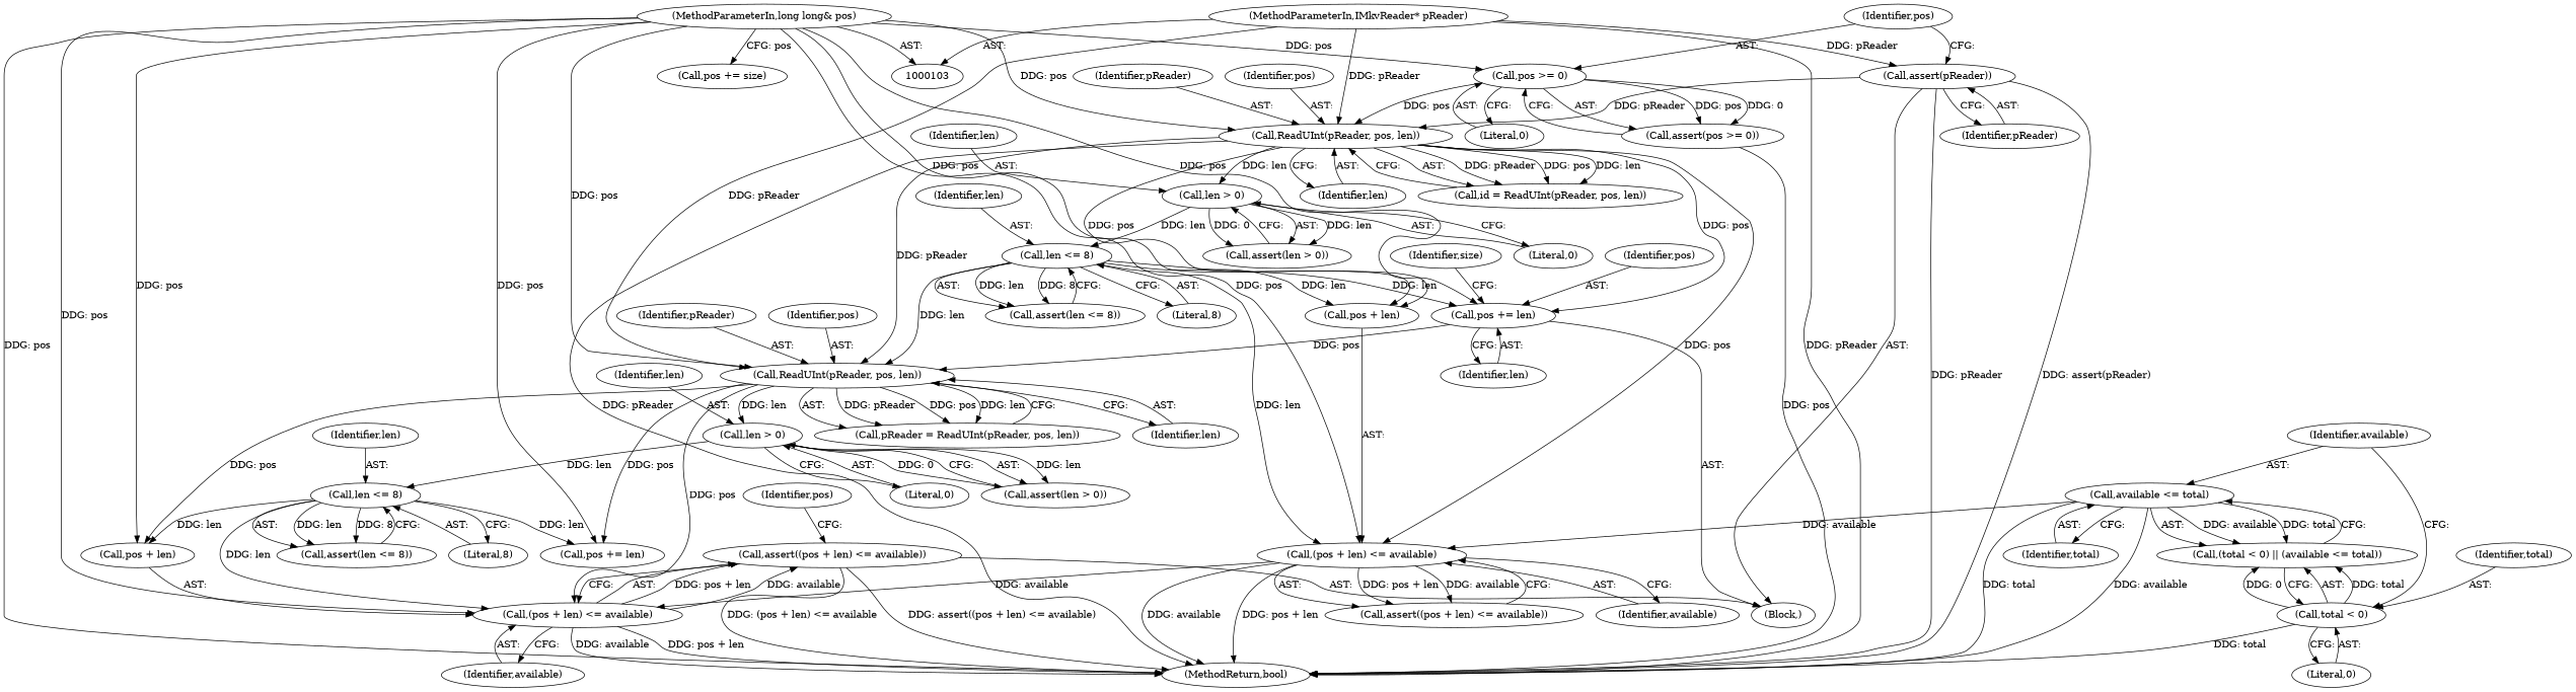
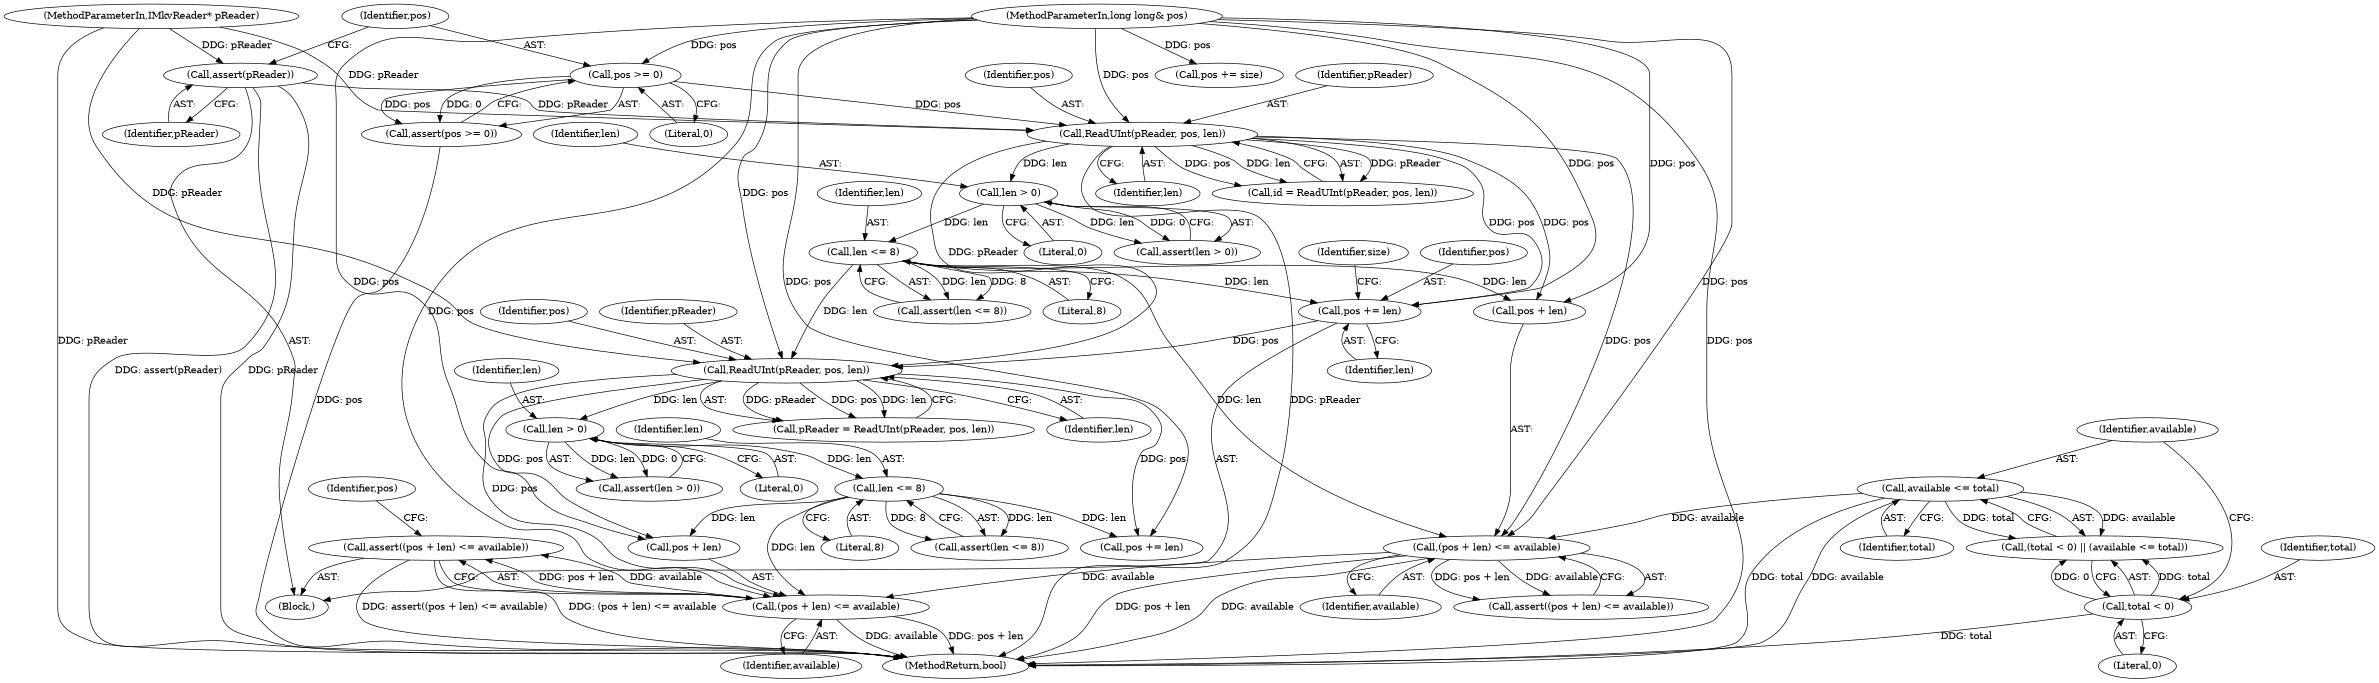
  digraph {
    n1 [label="(Call,assert((pos + len) <= available))"]
    n2 [label="(Call,(pos + len) <= available)"]
    n3 [label="(Block,)"]
    n4 [label="(MethodReturn,bool)"]
    n5 [label="(Identifier,available)"]
    n6 [label="(Call,ReadUInt(pReader, pos, len))"]
    n7 [label="(Call,len > 0)"]
    n8 [label="(Identifier,len)"]
    n9 [label="(Call,pos += len)"]
    n10 [label="(Call,pReader = ReadUInt(pReader, pos, len))"]
    n11 [label="(Call,pos + len)"]
    n12 [label="(Call,len <= 8)"]
    n13 [label="(Call,assert(len > 0))"]
    n14 [label="(Literal,0)"]
    n15 [label="(Call,ReadUInt(pReader, pos, len))"]
    n16 [label="(Call,pos += len)"]
    n17 [label="(Call,len > 0)"]
    n18 [label="(Call,(pos + len) <= available)"]
    n19 [label="(Identifier,len)"]
    n20 [label="(Call,pos + len)"]
    n21 [label="(Call,id = ReadUInt(pReader, pos, len))"]
    n22 [label="(Identifier,len)"]
    n23 [label="(Call,len <= 8)"]
    n24 [label="(Call,assert(len > 0))"]
    n25 [label="(Literal,0)"]
    n26 [label="(Identifier,available)"]
    n27 [label="(Call,assert((pos + len) <= available))"]
    n28 [label="(Call,assert(pReader))"]
    n29 [label="(Identifier,pReader)"]
    n30 [label="(MethodParameterIn,IMkvReader* pReader)"]
-   1000103
    n32 [label="(Call,pos >= 0)"]
    n33 [label="(Call,assert(pos >= 0))"]
    n34 [label="(Literal,0)"]
    n35 [label="(MethodParameterIn,long long& pos)"]
    n36 [label="(Call,pos += size)"]
    n37 [label="(Literal,8)"]
    n38 [label="(Call,assert(len <= 8))"]
    n39 [label="(Literal,8)"]
    n40 [label="(Call,assert(len <= 8))"]
    n41 [label="(Call,available <= total)"]
    n42 [label="(Identifier,total)"]
    n43 [label="(Call,(total < 0) || (available <= total))"]
    n44 [label="(Call,total < 0)"]
    n45 [label="(Literal,0)"]
    n46 [label="(Identifier,len)"]
    n47 [label="(Identifier,len)"]
    n48 [label="(Identifier,available)"]
    n49 [label="(Identifier,pos)"]
    n50 [label="(Identifier,pos)"]
    n51 [label="(Identifier,len)"]
    n52 [label="(Identifier,pos)"]
    n53 [label="(Identifier,pReader)"]
    n54 [label="(Identifier,pos)"]
    n55 [label="(Identifier,len)"]
    n56 [label="(Identifier,total)"]
    n57 [label="(Identifier,pReader)"]
    n58 [label="(Identifier,size)"]
    n59 [label="(Identifier,pos)"]
    n1 -> n2 [label="CFG: "]
    n1 -> n3 [label="AST: "]
    n1 -> n4 [label="DDG: assert((pos + len) <= available)"]
    n1 -> n4 [label="DDG: (pos + len) <= available"]
    n2 -> n1 [label="AST: "]
    n2 -> n1 [label="DDG: pos + len"]
    n2 -> n1 [label="DDG: available"]
    n2 -> n4 [label="DDG: pos + len"]
    n2 -> n4 [label="DDG: available"]
    n2 -> n5 [label="CFG: "]
    n5 -> n2 [label="AST: "]
    n6 -> n2 [label="DDG: pos"]
    n6 -> n7 [label="DDG: len"]
    n6 -> n8 [label="CFG: "]
    n6 -> n9 [label="DDG: pos"]
    n6 -> n10 [label="AST: "]
    n6 -> n10 [label="DDG: pReader"]
    n6 -> n10 [label="DDG: pos"]
    n6 -> n10 [label="DDG: len"]
    n6 -> n11 [label="DDG: pos"]
    n7 -> n12 [label="DDG: len"]
    n7 -> n13 [label="AST: "]
    n7 -> n13 [label="DDG: len"]
    n7 -> n13 [label="DDG: 0"]
    n7 -> n14 [label="CFG: "]
    n8 -> n6 [label="AST: "]
    n10 -> n6 [label="CFG: "]
    n11 -> n2 [label="AST: "]
    n12 -> n2 [label="DDG: len"]
    n12 -> n9 [label="DDG: len"]
    n12 -> n11 [label="DDG: len"]
    n12 -> n39 [label="CFG: "]
    n12 -> n40 [label="AST: "]
    n12 -> n40 [label="DDG: len"]
    n12 -> n40 [label="DDG: 8"]
    n13 -> n7 [label="CFG: "]
    n14 -> n7 [label="AST: "]
    n15 -> n4 [label="DDG: pReader"]
    n15 -> n6 [label="DDG: pReader"]
    n15 -> n16 [label="DDG: pos"]
    n15 -> n17 [label="DDG: len"]
    n15 -> n18 [label="DDG: pos"]
    n15 -> n19 [label="CFG: "]
    n15 -> n20 [label="DDG: pos"]
    n15 -> n21 [label="AST: "]
    n15 -> n21 [label="DDG: pReader"]
    n15 -> n21 [label="DDG: pos"]
    n15 -> n21 [label="DDG: len"]
    n16 -> n3 [label="AST: "]
    n16 -> n6 [label="DDG: pos"]
    n16 -> n22 [label="CFG: "]
    n17 -> n23 [label="DDG: len"]
    n17 -> n24 [label="AST: "]
    n17 -> n24 [label="DDG: len"]
    n17 -> n24 [label="DDG: 0"]
    n17 -> n25 [label="CFG: "]
    n18 -> n2 [label="DDG: available"]
    n18 -> n4 [label="DDG: available"]
    n18 -> n4 [label="DDG: pos + len"]
    n18 -> n26 [label="CFG: "]
    n18 -> n27 [label="AST: "]
    n18 -> n27 [label="DDG: pos + len"]
    n18 -> n27 [label="DDG: available"]
    n19 -> n15 [label="AST: "]
    n20 -> n18 [label="AST: "]
    n21 -> n15 [label="CFG: "]
    n22 -> n16 [label="AST: "]
    n23 -> n6 [label="DDG: len"]
    n23 -> n16 [label="DDG: len"]
    n23 -> n18 [label="DDG: len"]
    n23 -> n20 [label="DDG: len"]
    n23 -> n37 [label="CFG: "]
    n23 -> n38 [label="AST: "]
    n23 -> n38 [label="DDG: len"]
    n23 -> n38 [label="DDG: 8"]
    n24 -> n17 [label="CFG: "]
    n25 -> n17 [label="AST: "]
    n26 -> n18 [label="AST: "]
    n27 -> n18 [label="CFG: "]
    n28 -> n3 [label="AST: "]
    n28 -> n4 [label="DDG: pReader"]
    n28 -> n4 [label="DDG: assert(pReader)"]
    n28 -> n15 [label="DDG: pReader"]
    n28 -> n29 [label="CFG: "]
    n29 -> n28 [label="AST: "]
    n30 -> n4 [label="DDG: pReader"]
    n30 -> n6 [label="DDG: pReader"]
    n30 -> n15 [label="DDG: pReader"]
    n30 -> n28 [label="DDG: pReader"]
-   n30 -> 1000103 [label="AST: "]
    n32 -> n15 [label="DDG: pos"]
    n32 -> n33 [label="AST: "]
    n32 -> n33 [label="DDG: pos"]
    n32 -> n33 [label="DDG: 0"]
    n32 -> n34 [label="CFG: "]
    n33 -> n4 [label="DDG: pos"]
    n33 -> n32 [label="CFG: "]
    n34 -> n32 [label="AST: "]
    n35 -> n2 [label="DDG: pos"]
    n35 -> n4 [label="DDG: pos"]
    n35 -> n6 [label="DDG: pos"]
    n35 -> n9 [label="DDG: pos"]
    n35 -> n11 [label="DDG: pos"]
    n35 -> n15 [label="DDG: pos"]
    n35 -> n16 [label="DDG: pos"]
    n35 -> n18 [label="DDG: pos"]
    n35 -> n20 [label="DDG: pos"]
-   n35 -> 1000103 [label="AST: "]
    n35 -> n32 [label="DDG: pos"]
-   n35 -> n36 [label="CFG: pos"]
+   n35 -> n36 [label="DDG: pos"]
    n37 -> n23 [label="AST: "]
    n38 -> n23 [label="CFG: "]
    n39 -> n12 [label="AST: "]
    n40 -> n12 [label="CFG: "]
    n41 -> n4 [label="DDG: available"]
    n41 -> n4 [label="DDG: total"]
    n41 -> n18 [label="DDG: available"]
    n41 -> n42 [label="CFG: "]
    n41 -> n43 [label="AST: "]
    n41 -> n43 [label="DDG: available"]
    n41 -> n43 [label="DDG: total"]
    n42 -> n41 [label="AST: "]
    n43 -> n41 [label="CFG: "]
    n43 -> n44 [label="CFG: "]
    n44 -> n4 [label="DDG: total"]
    n44 -> n43 [label="AST: "]
    n44 -> n43 [label="DDG: total"]
    n44 -> n43 [label="DDG: 0"]
    n44 -> n45 [label="CFG: "]
    n45 -> n44 [label="AST: "]
    n46 -> n17 [label="AST: "]
    n47 -> n23 [label="AST: "]
    n48 -> n41 [label="AST: "]
    n48 -> n44 [label="CFG: "]
    n49 -> n28 [label="CFG: "]
    n49 -> n32 [label="AST: "]
    n50 -> n6 [label="AST: "]
    n51 -> n7 [label="AST: "]
    n52 -> n15 [label="AST: "]
    n53 -> n6 [label="AST: "]
    n54 -> n16 [label="AST: "]
    n55 -> n12 [label="AST: "]
    n56 -> n44 [label="AST: "]
    n57 -> n15 [label="AST: "]
    n58 -> n16 [label="CFG: "]
    n59 -> n1 [label="CFG: "]
  }
